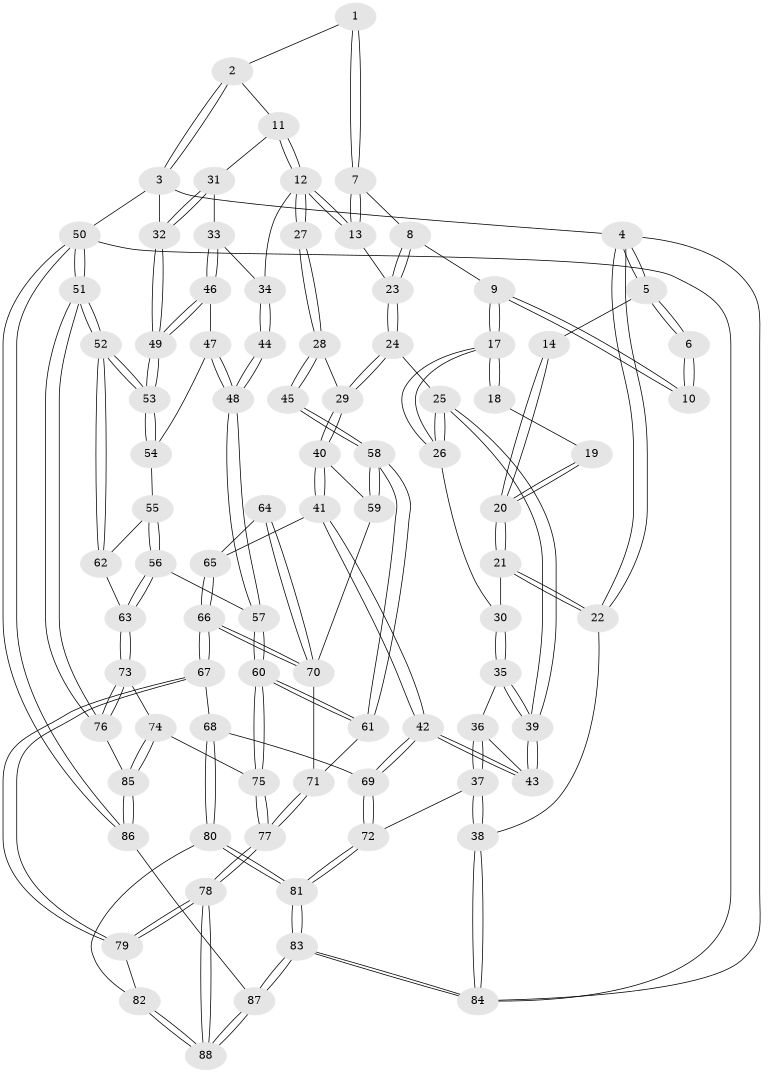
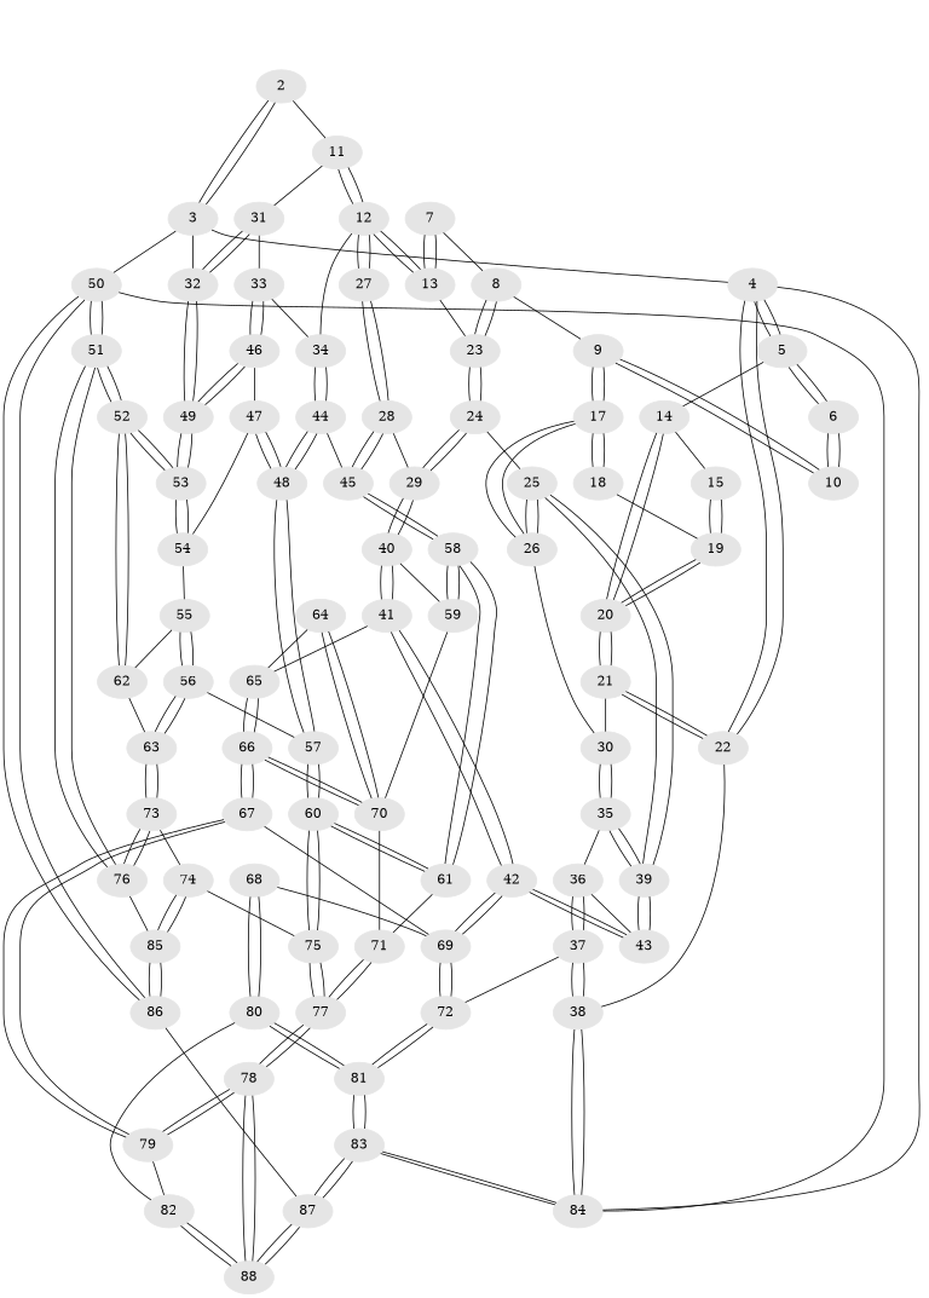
  graph {
    node [color=gray90 style=filled]
-   1
    2
    7
    3
    11
    8
    13
    4
    32
    50
    12
    31
    5
    22
    84
    49
    51
    86
    6
    14
    38
    10
+   15
    20
    9
    23
    17
    24
    18
    26
    27
    34
    33
    28
    19
    21
    30
    35
    25
    29
    39
    40
    43
    45
    44
    58
    41
    59
    36
    46
    53
    47
    48
    37
    72
    81
    42
    65
    70
    69
    66
    57
    61
    54
    55
    60
    52
    76
    87
    62
    85
    63
    56
    73
    75
    71
    64
    77
    74
    67
    68
    79
    80
    82
    78
    83
    88
-   1 -- 2
-   1 -- 7
-   1 -- 7
    2 -- 3
    2 -- 3
    2 -- 11
    7 -- 8
    7 -- 13
    7 -- 13
    3 -- 4
    3 -- 32
    3 -- 50
    11 -- 12
    11 -- 12
    11 -- 31
    8 -- 9
    8 -- 23
    8 -- 23
    13 -- 23
    4 -- 5
    4 -- 5
    4 -- 22
    4 -- 22
    4 -- 84
    32 -- 49
    32 -- 49
    50 -- 84
    50 -- 51
    50 -- 51
    50 -- 86
    50 -- 86
    12 -- 13
    12 -- 13
    12 -- 27
    12 -- 27
    12 -- 34
    31 -- 32
    31 -- 32
    31 -- 33
    5 -- 6
    5 -- 6
    5 -- 14
    22 -- 38
    49 -- 53
    49 -- 53
    51 -- 52
    51 -- 52
    51 -- 76
    51 -- 76
    86 -- 87
    6 -- 10
    6 -- 10
+   14 -- 15
    14 -- 20
    14 -- 20
    38 -- 84
    38 -- 84
+   15 -- 19
+   15 -- 19
    20 -- 21
    20 -- 21
    9 -- 10
    9 -- 10
    9 -- 17
    9 -- 17
    23 -- 24
    23 -- 24
    17 -- 18
    17 -- 18
    17 -- 26
    17 -- 26
    24 -- 25
    24 -- 29
    24 -- 29
    18 -- 19
    26 -- 30
    27 -- 28
    27 -- 28
    34 -- 44
    34 -- 44
    33 -- 34
    33 -- 46
    33 -- 46
    28 -- 29
    28 -- 45
    28 -- 45
    19 -- 20
    19 -- 20
    21 -- 22
    21 -- 22
    21 -- 30
    30 -- 35
    30 -- 35
    35 -- 39
    35 -- 39
    35 -- 36
    25 -- 26
    25 -- 26
    25 -- 39
    25 -- 39
    29 -- 40
    29 -- 40
    39 -- 43
    39 -- 43
    40 -- 41
    40 -- 41
    40 -- 59
    45 -- 58
    45 -- 58
+   44 -- 45
    44 -- 48
    44 -- 48
    58 -- 59
    58 -- 59
    58 -- 61
    58 -- 61
    41 -- 42
    41 -- 42
    41 -- 65
    59 -- 70
    36 -- 43
    36 -- 37
    36 -- 37
    46 -- 49
    46 -- 49
    46 -- 47
    53 -- 54
    53 -- 54
    47 -- 48
    47 -- 48
    47 -- 54
    48 -- 57
    48 -- 57
    37 -- 38
    37 -- 38
    37 -- 72
    72 -- 81
    72 -- 81
    81 -- 83
    81 -- 83
    42 -- 43
    42 -- 43
    42 -- 69
    42 -- 69
    65 -- 66
    65 -- 66
    70 -- 71
    69 -- 72
    69 -- 72
    66 -- 70
    66 -- 70
    66 -- 67
    66 -- 67
    57 -- 60
    57 -- 60
    61 -- 71
    54 -- 55
    55 -- 62
    55 -- 56
    55 -- 56
    60 -- 61
    60 -- 61
    60 -- 75
    60 -- 75
    52 -- 53
    52 -- 53
    52 -- 62
    52 -- 62
    76 -- 85
    87 -- 88
    87 -- 88
    62 -- 63
    85 -- 86
    85 -- 86
    63 -- 73
    63 -- 73
    56 -- 57
    56 -- 63
    56 -- 63
    73 -- 76
    73 -- 76
    73 -- 74
    75 -- 77
    75 -- 77
    71 -- 77
    71 -- 77
    64 -- 65
    64 -- 70
    64 -- 70
    77 -- 78
    77 -- 78
    74 -- 85
    74 -- 85
    74 -- 75
-   67 -- 68
+   67 -- 69
    67 -- 79
    67 -- 79
    68 -- 69
    68 -- 80
    68 -- 80
    79 -- 82
    80 -- 81
    80 -- 81
    80 -- 82
    82 -- 88
    82 -- 88
    78 -- 79
    78 -- 79
    78 -- 88
    78 -- 88
    83 -- 84
    83 -- 84
    83 -- 87
    83 -- 87
  }
